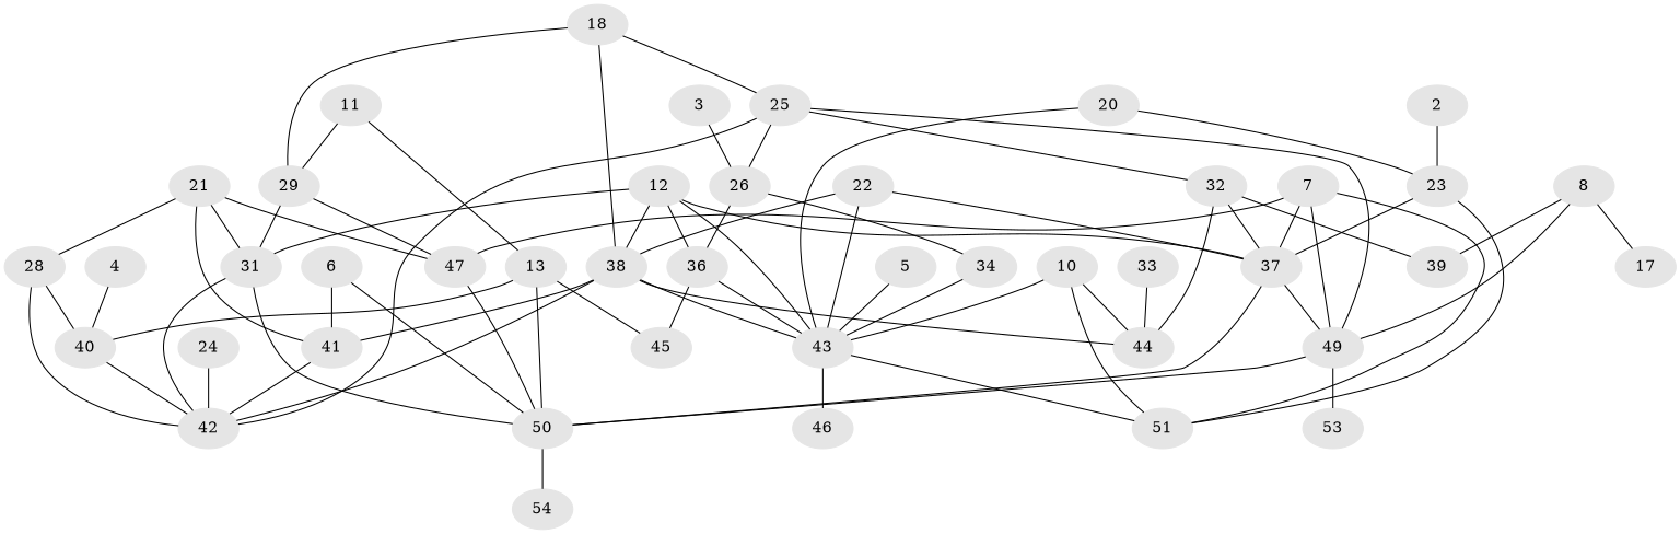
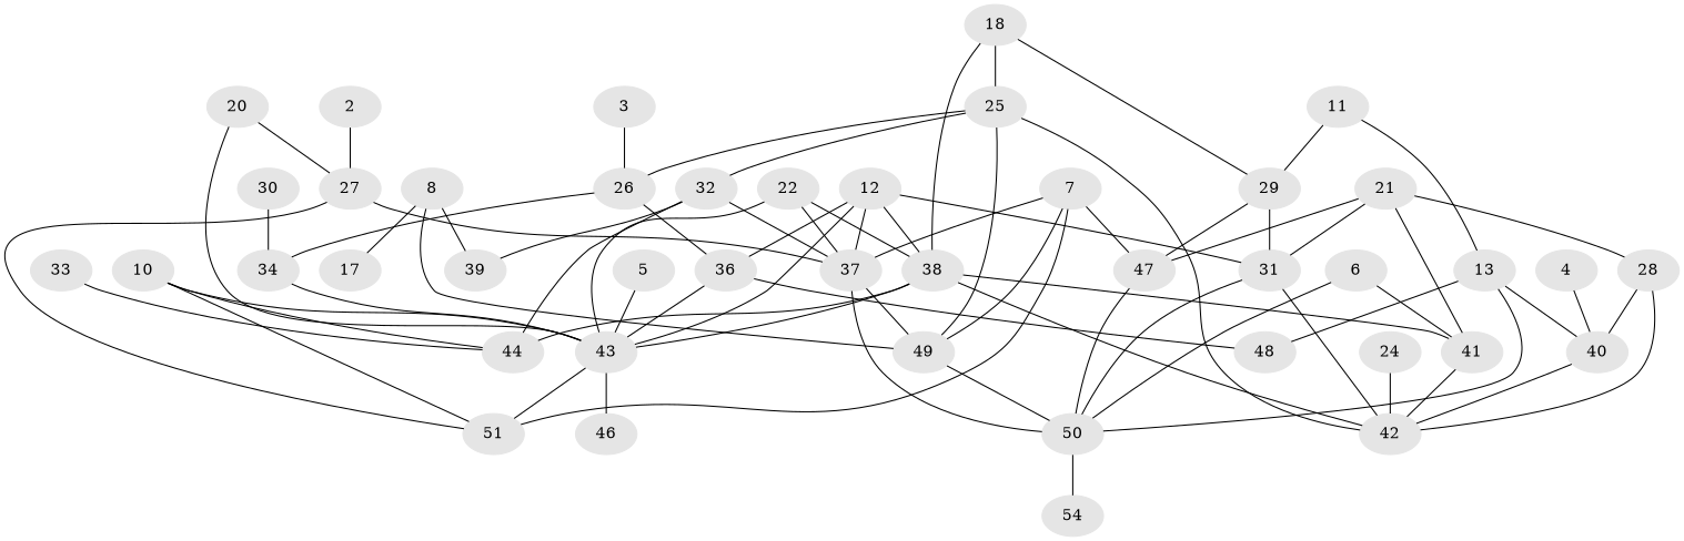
  graph {
    node [color=gray90 style=filled]
    edge [weight=1.0]
    2
-   23
+   23 [label=27]
    37
    51
    3
    26
    36
    34
    4
    40
    42
    5
    43
    46
    6
    41
    50
    54
    7
    47
    49
-   53
    8
    17
    39
    10
    44
    11
    13
    29
-   45
+   45 [label=48]
    31
    12
    38
    18
    25
    32
    20
    21
    28
    22
    24
+   30
    33
    2 -- 23
    23 -- 37
    23 -- 51
    37 -- 50
    37 -- 49
    3 -- 26
    26 -- 36
    26 -- 34
    36 -- 43
    36 -- 45
    34 -- 43
    4 -- 40
    40 -- 42
    5 -- 43
    43 -- 51
    43 -- 46
    6 -- 41
    6 -- 50
    41 -- 42
    50 -- 54
    7 -- 37
    7 -- 51
    7 -- 47
    7 -- 49
    47 -- 50
    49 -- 50
-   49 -- 53
    8 -- 49
    8 -- 17
    8 -- 39
    10 -- 51
    10 -- 43
    10 -- 44
    11 -- 13
    11 -- 29
    13 -- 40
    13 -- 50
    13 -- 45
    29 -- 47
    29 -- 31
    31 -- 42
    31 -- 50
    12 -- 37
    12 -- 36
    12 -- 43
    12 -- 31
    12 -- 38
    38 -- 42
    38 -- 43 [weight=2.0]
    38 -- 41 [weight=2.0]
    38 -- 44
    18 -- 29
    18 -- 38
    18 -- 25
    25 -- 26
    25 -- 42
    25 -- 49
    25 -- 32
    32 -- 37
    32 -- 39
    32 -- 44
    20 -- 23
    20 -- 43
    21 -- 41
    21 -- 47
    21 -- 31
    21 -- 28
    28 -- 40
    28 -- 42
    22 -- 37
    22 -- 43
    22 -- 38
    24 -- 42
+   30 -- 34
    33 -- 44
  }
